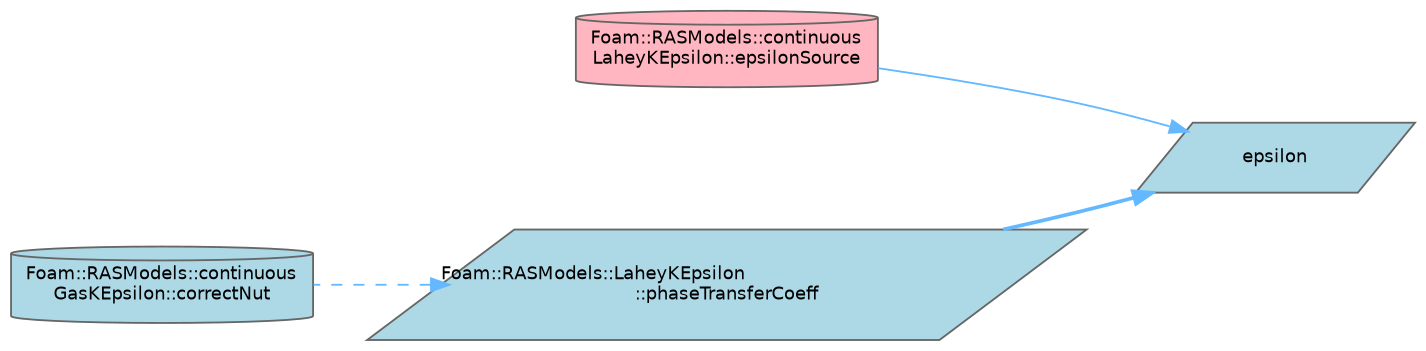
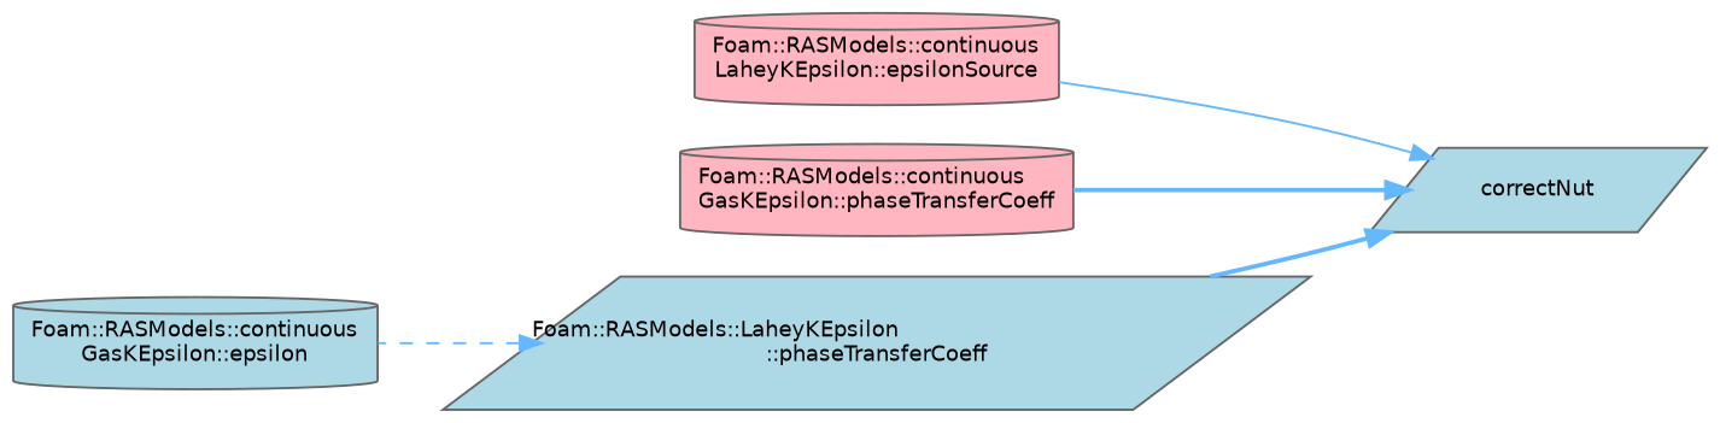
  digraph {
    rankdir=RL
    node [color=grey40 fillcolor=lightblue fontname=Helvetica fontsize=10 shape=cylinder style=filled]
    edge [color=steelblue1 dir=back fontname=Helvetica fontsize=10 labelfontname=Helvetica labelfontsize=10 style=bold]
-   n1 [color=gray40 fontcolor=black height=0.2 label=epsilon shape=parallelogram width=0.4]
+   n1 [color=gray40 fontcolor=black height=0.2 label=correctNut shape=parallelogram width=0.4]
    n2 [fillcolor=lightpink height=0.2 label="Foam::RASModels::continuous\lLaheyKEpsilon::epsilonSource" width=0.4]
+   n3 [fillcolor=lightpink height=0.2 label="Foam::RASModels::continuous\lGasKEpsilon::phaseTransferCoeff" width=0.4]
    n4 [height=0.2 label="Foam::RASModels::LaheyKEpsilon\l::phaseTransferCoeff" shape=parallelogram width=0.4]
-   n5 [height=0.2 label="Foam::RASModels::continuous\lGasKEpsilon::correctNut" width=0.4]
+   n5 [height=0.2 label="Foam::RASModels::continuous\lGasKEpsilon::epsilon" width=0.4]
    n1 -> n2 [style=solid]
+   n1 -> n3
    n1 -> n4
    n4 -> n5 [style=dashed]
  }
